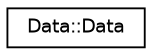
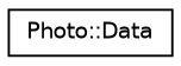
  digraph {
    rankdir=LR
-   n1 [color=black fillcolor=white fontname=Helvetica fontsize=10 height=0.2 label="Data::Data" shape=record style=filled width=0.4]
+   n1 [color=black fillcolor=white fontname=Helvetica fontsize=10 height=0.2 label="Photo::Data" shape=record style=filled width=0.4]
  }
